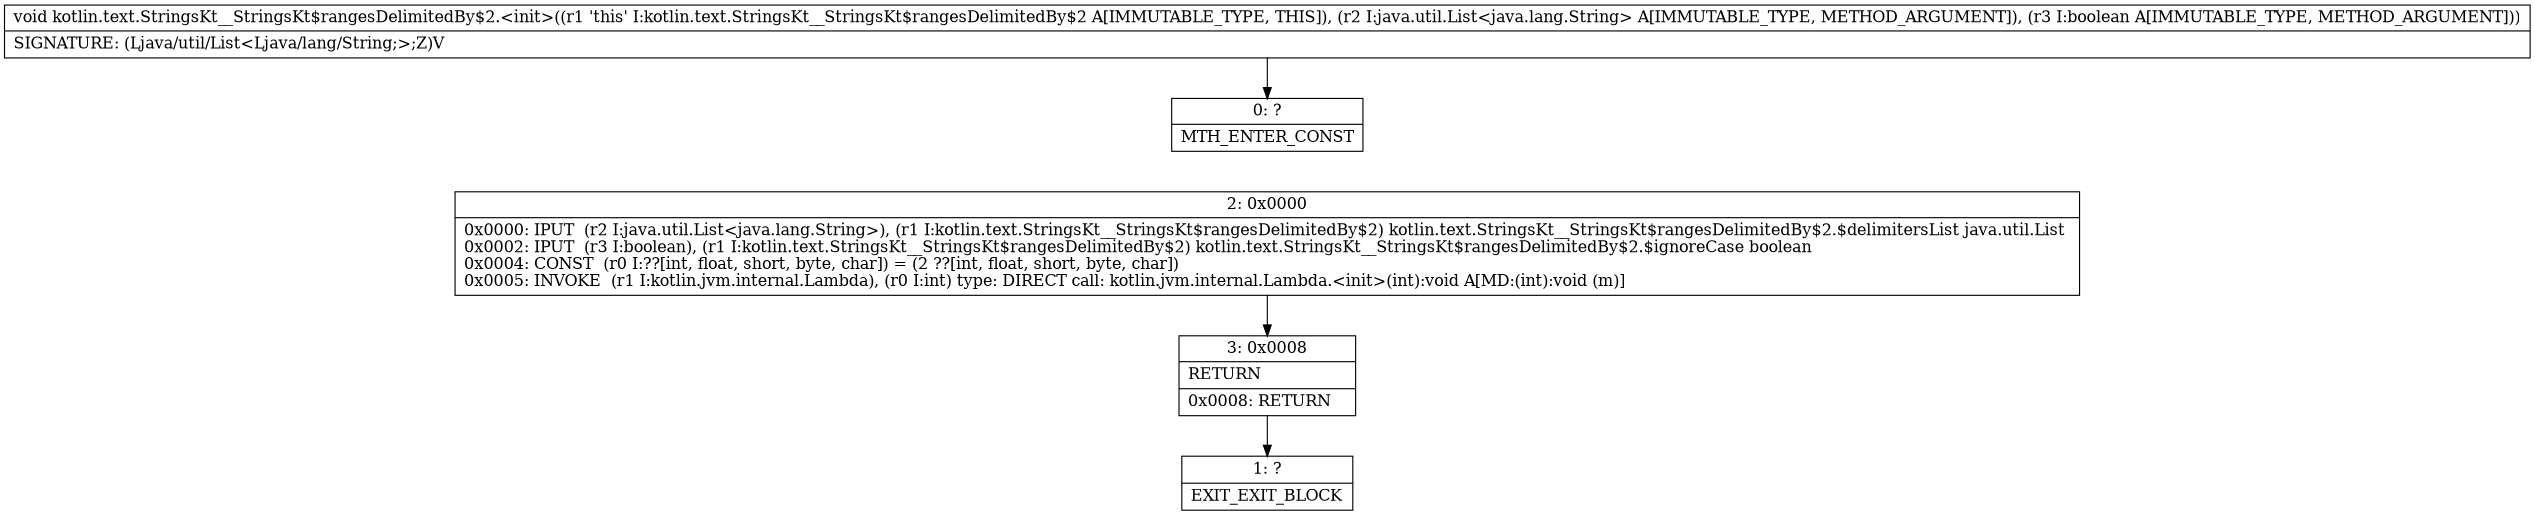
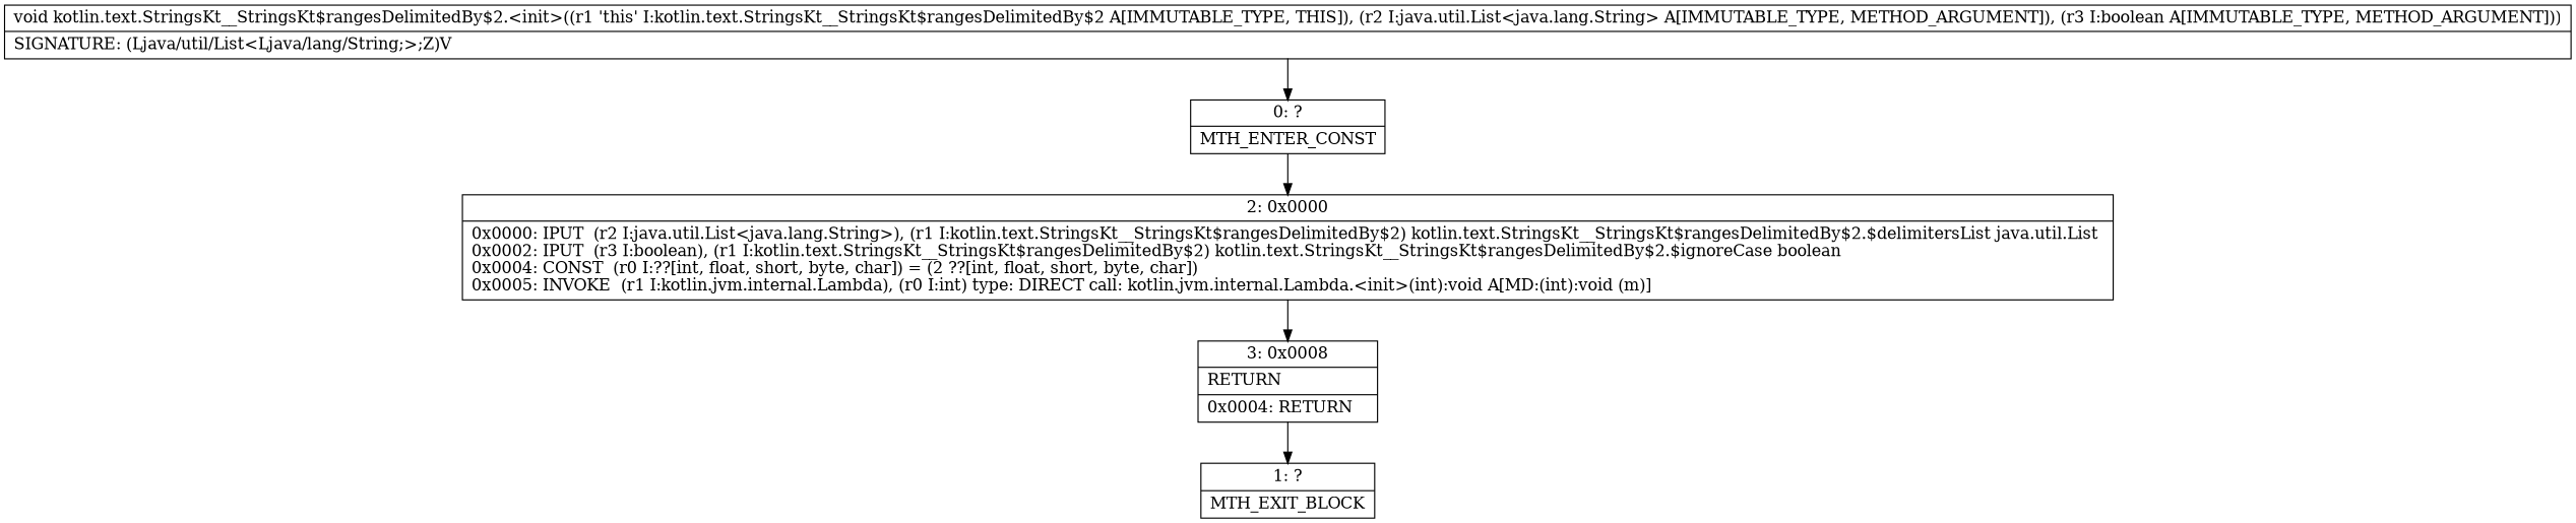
  digraph {
    node [shape=record]
    n1 [label="{0\:\ ?|MTH_ENTER_CONST\l}"]
    n2 [label="{2\:\ 0x0000|0x0000: IPUT  (r2 I:java.util.List\<java.lang.String\>), (r1 I:kotlin.text.StringsKt__StringsKt$rangesDelimitedBy$2) kotlin.text.StringsKt__StringsKt$rangesDelimitedBy$2.$delimitersList java.util.List \l0x0002: IPUT  (r3 I:boolean), (r1 I:kotlin.text.StringsKt__StringsKt$rangesDelimitedBy$2) kotlin.text.StringsKt__StringsKt$rangesDelimitedBy$2.$ignoreCase boolean \l0x0004: CONST  (r0 I:??[int, float, short, byte, char]) = (2 ??[int, float, short, byte, char]) \l0x0005: INVOKE  (r1 I:kotlin.jvm.internal.Lambda), (r0 I:int) type: DIRECT call: kotlin.jvm.internal.Lambda.\<init\>(int):void A[MD:(int):void (m)]\l}"]
-   n3 [label="{3\:\ 0x0008|RETURN\l|0x0008: RETURN   \l}"]
-   n4 [label="{1\:\ ?|EXIT_EXIT_BLOCK\l}"]
+   n3 [label="{3\:\ 0x0008|RETURN\l|0x0004: RETURN   \l}"]
+   n4 [label="{1\:\ ?|MTH_EXIT_BLOCK\l}"]
    n5 [label="{void kotlin.text.StringsKt__StringsKt$rangesDelimitedBy$2.\<init\>((r1 'this' I:kotlin.text.StringsKt__StringsKt$rangesDelimitedBy$2 A[IMMUTABLE_TYPE, THIS]), (r2 I:java.util.List\<java.lang.String\> A[IMMUTABLE_TYPE, METHOD_ARGUMENT]), (r3 I:boolean A[IMMUTABLE_TYPE, METHOD_ARGUMENT]))  | SIGNATURE: (Ljava\/util\/List\<Ljava\/lang\/String;\>;Z)V\l}"]
+   n1 -> n2
    n2 -> n3
    n3 -> n4
    n5 -> n1
  }
